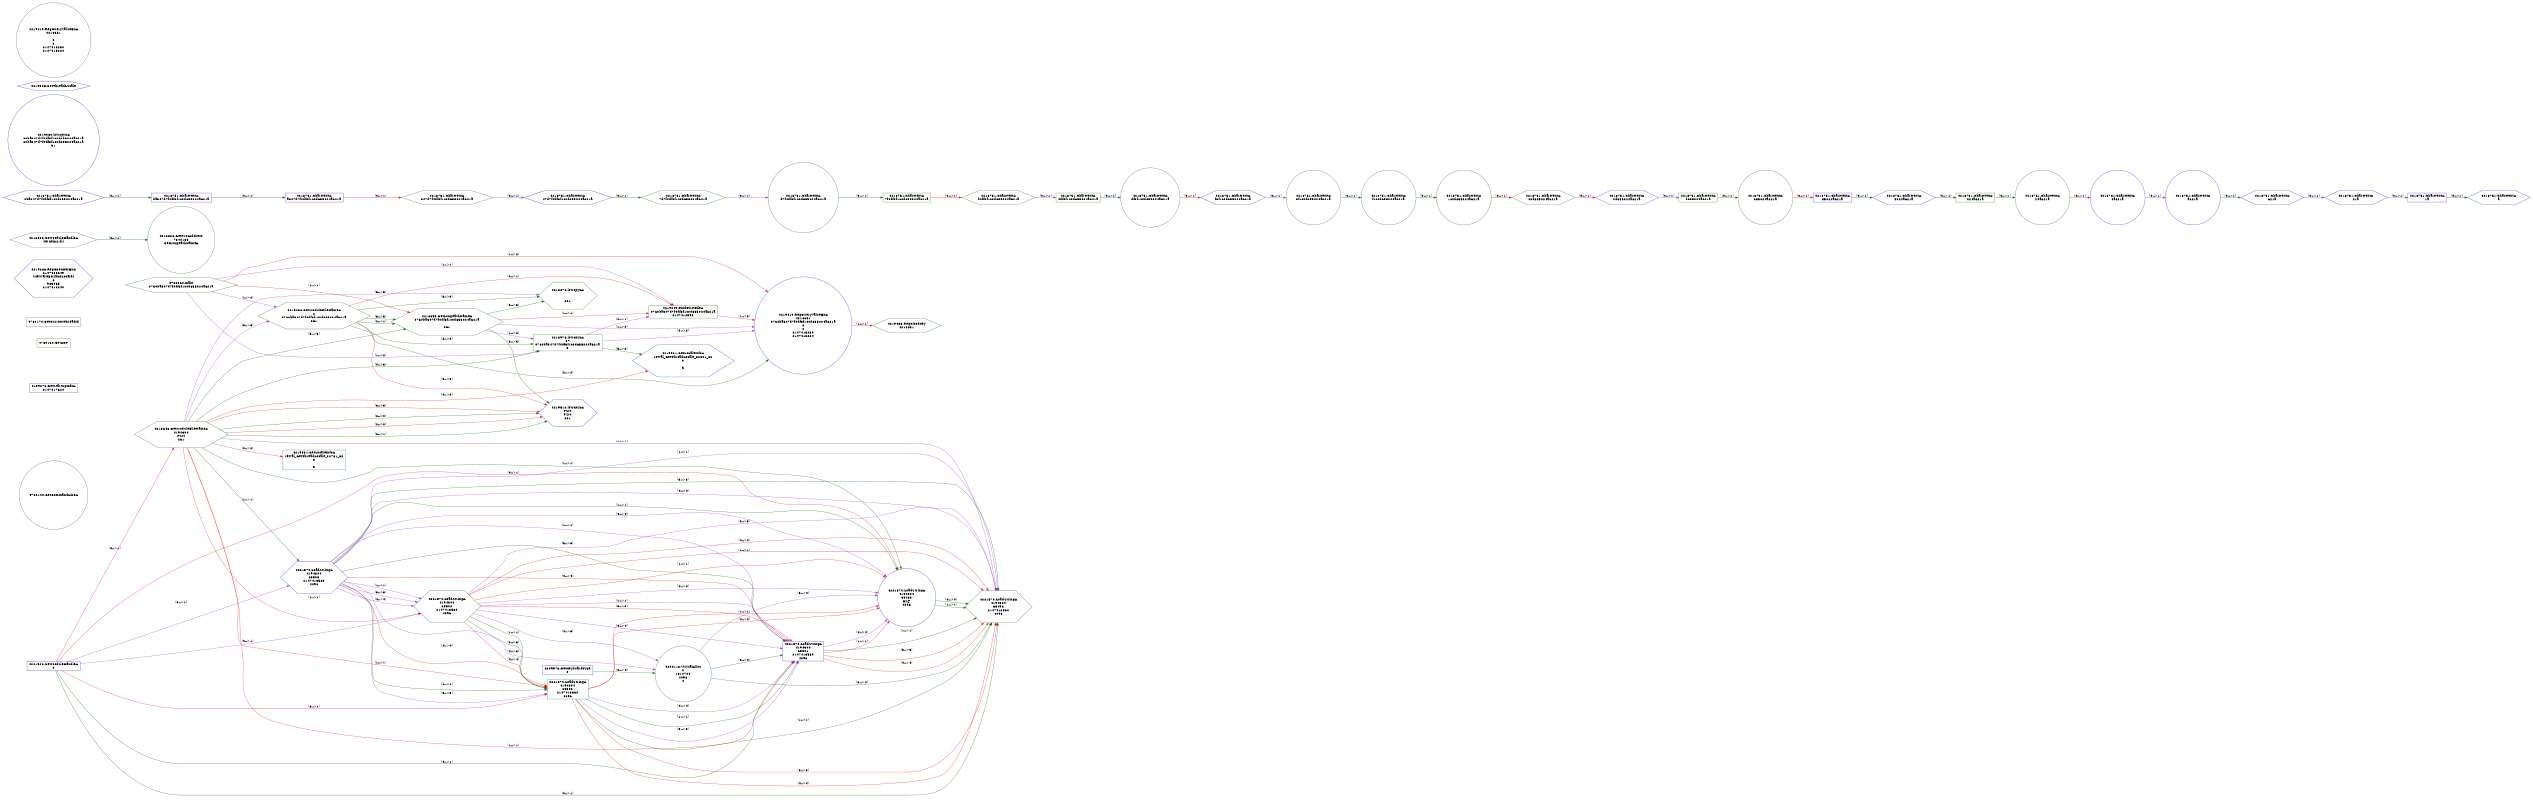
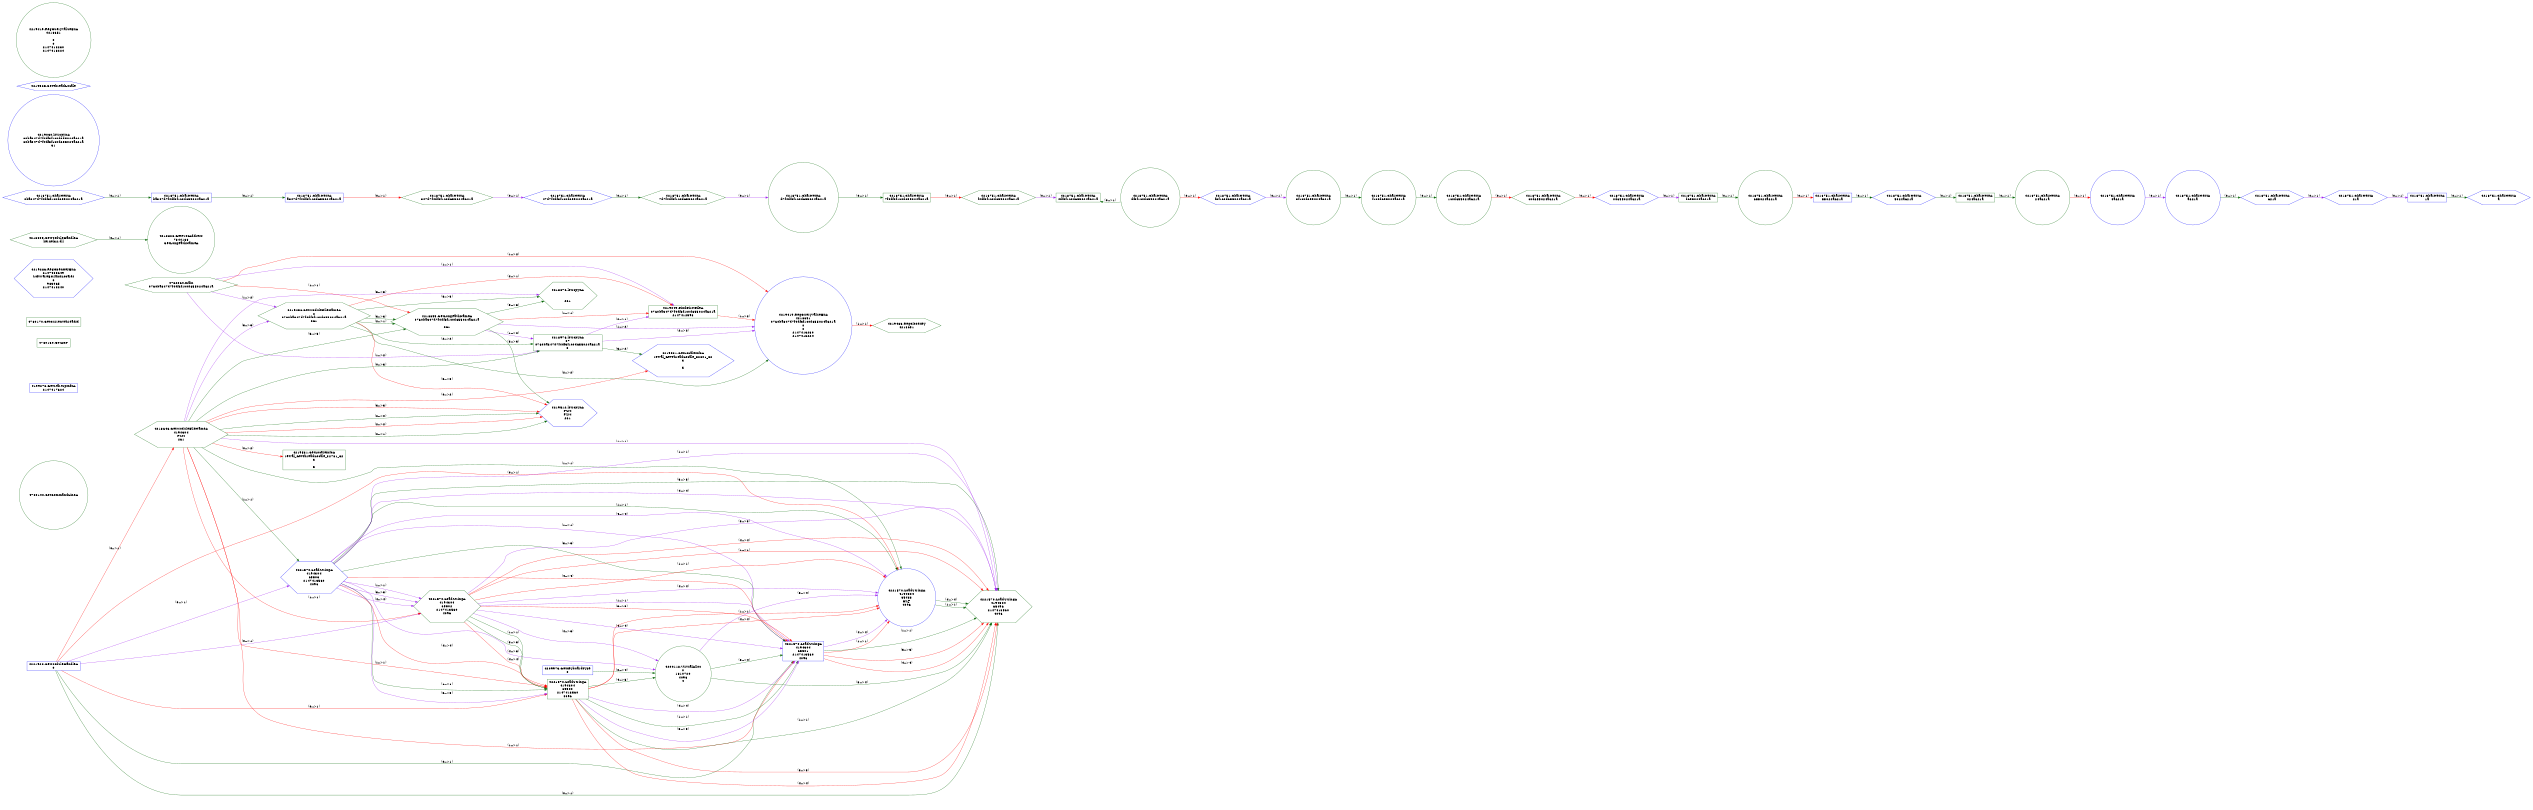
  digraph {
    rankdir=LR
    node [color=darkgreen shape=hexagon]
    edge [color=darkgreen]
    n1 [label="4782064.main\n0760ba347d7f4df3f1c0d655024a621a"]
    n2 [label="4219256.GetModuleFileNameA\n0\n0760ba347d7f4df3f1c0d655024a621a\n261"]
    n3 [label="4218855.GetLongPathNameA\n0760ba347d7f4df3f1c0d655024a621a\n\n261"]
    n4 [label="4218976.lstrcpynA\n07\n0760ba347d7f4df3f1c0d655024a621a\n3" shape=box]
    n5 [label="4219049.FindFirstFileA\n0760ba347d7f4df3f1c0d655024a621a\n2147412598" shape=box]
    n6 [color=blue label="4219419.RegQueryValueExA\n4218651\n0760ba347d7f4df3f1c0d655024a621a\n0\n0\n2147413230\n2147413224" shape=circle]
    n7 [color=blue label="4219512.lstrcpynA\nPZM\nPZM\n261"]
    n8 [label="4218876.lstrcpynA\n\n\n261"]
    n9 [color=blue label="4219531.GetLocaleInfoA\nretval_GetThreadLocale_32801_32\n3\n\n5"]
    n10 [label="4219483.RegCloseKey\n4218651"]
    n11 [color=blue label="4221920.GetModuleHandleA\n0" shape=box]
    n12 [label="4218646.GetModuleFileNameA\n4194304\nPZM\n261"]
    n13 [color=blue label="4221570.LoadStringA\n4194304\n65503\n2147413560\n4096"]
    n14 [label="4221570.LoadStringA\n4194304\n65502\n2147413560\n4096"]
    n15 [label="4221570.LoadStringA\n4194304\n65500\n2147413560\n4096" shape=box]
    n16 [color=blue label="4221570.LoadStringA\n4194304\n65501\n2147413560\n4096" shape=box]
    n17 [color=blue label="4221570.LoadStringA\n4194304\n65488\nHz@\n4096" shape=circle]
    n18 [label="4221570.LoadStringA\n4194304\n65496\n2147413560\n4096"]
    n19 [label="4219531.GetLocaleInfoA\nretval_GetThreadLocale_32781_32\n3\n\n5" shape=box]
    n20 [label="4200118.VirtualAlloc\n0\n1310720\n4096\n4" shape=circle]
    n21 [color=blue label="4209973.GetKeyboardType\n0" shape=box]
    n22 [label="4780140.GetCommandLineA\n" shape=circle]
    n23 [color=blue label="4199278.GetStartupInfoA\n2147417624" shape=box]
    n24 [label="4780160.GetACP\n" shape=box]
    n25 [label="4780170.GetCurrentThreadId\n" shape=box]
    n26 [color=blue label="4219286.RegOpenKeyExA\n2147483649\nSoftware\Borland\Locales\n0\n983065\n2147413240"]
    n27 [label="4218805.GetModuleHandleA\nkernel32.dll"]
    n28 [label="4218828.GetProcAddress\n7344168\nGetLongPathNameA" shape=circle]
    n29 [color=blue label="4218751.CharNextA\n0ba347d7f4df3f1c0d655024a621a"]
    n30 [color=blue label="4218751.CharNextA\nba347d7f4df3f1c0d655024a621a" shape=box]
    n31 [color=blue label="4218751.CharNextA\na347d7f4df3f1c0d655024a621a" shape=box]
    n32 [label="4218751.CharNextA\n347d7f4df3f1c0d655024a621a"]
    n33 [color=blue label="4218751.CharNextA\n47d7f4df3f1c0d655024a621a"]
    n34 [label="4218751.CharNextA\n7d7f4df3f1c0d655024a621a"]
    n35 [label="4218751.CharNextA\nd7f4df3f1c0d655024a621a" shape=circle]
    n36 [label="4218751.CharNextA\n7f4df3f1c0d655024a621a" shape=box]
    n37 [label="4218751.CharNextA\nf4df3f1c0d655024a621a"]
    n38 [label="4218751.CharNextA\n4df3f1c0d655024a621a" shape=box]
    n39 [label="4218751.CharNextA\ndf3f1c0d655024a621a" shape=circle]
    n40 [color=blue label="4218751.CharNextA\nf3f1c0d655024a621a"]
    n41 [label="4218751.CharNextA\n3f1c0d655024a621a" shape=circle]
    n42 [label="4218751.CharNextA\nf1c0d655024a621a" shape=circle]
    n43 [label="4218751.CharNextA\n1c0d655024a621a" shape=circle]
    n44 [label="4218751.CharNextA\nc0d655024a621a"]
    n45 [color=blue label="4218751.CharNextA\n0d655024a621a"]
    n46 [label="4218751.CharNextA\nd655024a621a" shape=box]
    n47 [label="4218751.CharNextA\n655024a621a" shape=circle]
    n48 [color=blue label="4218751.CharNextA\n55024a621a" shape=box]
    n49 [color=blue label="4218751.CharNextA\n5024a621a"]
    n50 [label="4218751.CharNextA\n024a621a" shape=box]
    n51 [label="4218751.CharNextA\n24a621a" shape=circle]
    n52 [color=blue label="4218751.CharNextA\n4a621a" shape=circle]
    n53 [color=blue label="4218751.CharNextA\na621a" shape=circle]
    n54 [color=blue label="4218751.CharNextA\n621a"]
    n55 [color=blue label="4218751.CharNextA\n21a"]
    n56 [color=blue label="4218751.CharNextA\n1a" shape=box]
    n57 [color=blue label="4218751.CharNextA\na"]
    n58 [color=blue label="4219030.lstrcpynA\n60ba347d7f4df3f1c0d655024a621a\n60ba347d7f4df3f1c0d655024a621a\n31" shape=circle]
    n59 [color=blue label="4219525.GetThreadLocale\n"]
    n60 [label="4219419.RegQueryValueExA\n4218651\n\n0\n0\n2147413230\n2147413224" shape=circle]
    n1 -> n2 [color=purple label="(1-->2)"]
    n1 -> n3 [color=red label="(1-->1)"]
    n1 -> n4 [color=purple label="(1-->2)"]
    n1 -> n5 [color=purple label="(1-->1)"]
    n1 -> n6 [color=red label="(1-->2)"]
    n2 -> n3 [label="(2-->1)"]
    n2 -> n3 [label="(3-->3)"]
    n2 -> n4 [label="(2-->2)"]
    n2 -> n5 [color=red label="(2-->1)"]
    n2 -> n6 [label="(2-->2)"]
    n2 -> n7 [color=red label="(3-->3)"]
    n2 -> n8 [label="(3-->3)"]
    n3 -> n4 [color=purple label="(1-->2)"]
    n3 -> n5 [color=red label="(1-->1)"]
    n3 -> n6 [color=purple label="(1-->2)"]
    n3 -> n7 [label="(3-->3)"]
    n3 -> n8 [label="(3-->3)"]
    n4 -> n5 [color=purple label="(2-->1)"]
    n4 -> n6 [color=purple label="(2-->2)"]
    n4 -> n9 [label="(3-->2)"]
    n5 -> n6 [color=red label="(1-->2)"]
    n6 -> n10 [color=red label="(1-->1)"]
    n11 -> n12 [color=red label="(0-->1)"]
    n11 -> n13 [color=purple label="(0-->1)"]
    n11 -> n14 [color=purple label="(0-->1)"]
    n11 -> n15 [color=red label="(0-->1)"]
    n11 -> n16 [label="(0-->1)"]
    n11 -> n17 [color=red label="(0-->1)"]
    n11 -> n18 [label="(0-->1)"]
    n12 -> n2 [color=purple label="(3-->3)"]
    n12 -> n3 [label="(3-->3)"]
    n12 -> n4 [label="(0-->3)"]
    n12 -> n7 [label="(2-->1)"]
    n12 -> n7 [color=red label="(2-->2)"]
    n12 -> n7 [color=red label="(3-->3)"]
    n12 -> n7 [label="(2-->0)"]
    n12 -> n8 [color=purple label="(3-->3)"]
    n12 -> n9 [color=red label="(0-->2)"]
    n12 -> n13 [label="(1-->1)"]
    n12 -> n14 [color=red label="(1-->1)"]
    n12 -> n15 [color=red label="(1-->1)"]
    n12 -> n16 [color=red label="(1-->1)"]
    n12 -> n17 [label="(1-->1)"]
    n12 -> n18 [color=purple label="(1-->1)"]
    n12 -> n19 [color=red label="(0-->2)"]
    n13 -> n14 [color=purple label="(1-->1)"]
    n13 -> n14 [color=purple label="(3-->3)"]
    n13 -> n14 [color=purple label="(4-->4)"]
    n13 -> n15 [label="(1-->1)"]
    n13 -> n15 [color=purple label="(3-->3)"]
    n13 -> n15 [color=red label="(4-->4)"]
    n13 -> n16 [color=purple label="(1-->1)"]
    n13 -> n16 [label="(3-->3)"]
    n13 -> n16 [color=red label="(4-->4)"]
    n13 -> n17 [label="(1-->1)"]
    n13 -> n17 [color=purple label="(4-->4)"]
    n13 -> n18 [color=purple label="(1-->1)"]
    n13 -> n18 [label="(3-->3)"]
    n13 -> n18 [color=purple label="(4-->4)"]
    n13 -> n20 [color=purple label="(4-->3)"]
    n14 -> n15 [label="(1-->1)"]
    n14 -> n15 [label="(3-->3)"]
    n14 -> n15 [color=red label="(4-->4)"]
    n14 -> n16 [color=purple label="(1-->1)"]
    n14 -> n16 [color=red label="(3-->3)"]
    n14 -> n16 [color=purple label="(4-->4)"]
    n14 -> n17 [color=red label="(1-->1)"]
    n14 -> n17 [color=purple label="(4-->4)"]
    n14 -> n18 [color=red label="(1-->1)"]
    n14 -> n18 [color=purple label="(3-->3)"]
    n14 -> n18 [color=red label="(4-->4)"]
    n14 -> n20 [color=purple label="(4-->3)"]
    n15 -> n16 [label="(1-->1)"]
    n15 -> n16 [color=purple label="(3-->3)"]
    n15 -> n16 [color=purple label="(4-->4)"]
    n15 -> n17 [color=red label="(1-->1)"]
    n15 -> n17 [color=red label="(4-->4)"]
    n15 -> n18 [label="(1-->1)"]
    n15 -> n18 [color=red label="(3-->3)"]
    n15 -> n18 [color=red label="(4-->4)"]
+   n15 -> n20 [label="(4-->3)"]
    n16 -> n17 [color=red label="(1-->1)"]
    n16 -> n17 [color=purple label="(4-->4)"]
    n16 -> n18 [label="(1-->1)"]
    n16 -> n18 [color=red label="(3-->3)"]
    n16 -> n18 [color=red label="(4-->4)"]
    n17 -> n18 [label="(1-->1)"]
    n17 -> n18 [label="(4-->4)"]
    n20 -> n16 [label="(3-->4)"]
    n20 -> n17 [color=purple label="(3-->4)"]
    n20 -> n18 [label="(3-->4)"]
    n21 -> n20 [label="(0-->4)"]
    n27 -> n28 [label="(0-->1)"]
    n29 -> n30 [label="(0-->1)"]
    n30 -> n31 [label="(0-->1)"]
    n31 -> n32 [color=red label="(0-->1)"]
    n32 -> n33 [color=purple label="(0-->1)"]
    n33 -> n34 [label="(0-->1)"]
    n34 -> n35 [color=purple label="(0-->1)"]
    n35 -> n36 [label="(0-->1)"]
    n36 -> n37 [color=red label="(0-->1)"]
    n37 -> n38 [color=purple label="(0-->1)"]
-   n38 -> n39 [label="(0-->1)"]
+   n39 -> n38 [label="(0-->1)"]
    n39 -> n40 [color=red label="(0-->1)"]
    n40 -> n41 [color=purple label="(0-->1)"]
    n41 -> n42 [label="(0-->1)"]
    n42 -> n43 [label="(0-->1)"]
    n43 -> n44 [color=red label="(0-->1)"]
    n44 -> n45 [color=red label="(0-->1)"]
    n45 -> n46 [color=purple label="(0-->1)"]
    n46 -> n47 [label="(0-->1)"]
    n47 -> n48 [color=red label="(0-->1)"]
    n48 -> n49 [label="(0-->1)"]
    n49 -> n50 [label="(0-->1)"]
    n50 -> n51 [label="(0-->1)"]
    n51 -> n52 [color=red label="(0-->1)"]
    n52 -> n53 [color=purple label="(0-->1)"]
    n53 -> n54 [label="(0-->1)"]
    n54 -> n55 [color=purple label="(0-->1)"]
    n55 -> n56 [color=purple label="(0-->1)"]
    n56 -> n57 [label="(0-->1)"]
  }
